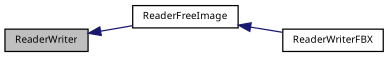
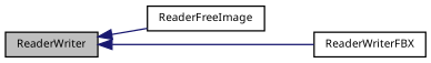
  digraph {
    rankdir=LR
    node [color=black fontname="FreeSans.ttf" fontsize=8 shape=record]
    edge [color=midnightblue dir=back fontname="FreeSans.ttf" fontsize=8 labelfontname="FreeSans.ttf" labelfontsize=8 style=solid]
    n1 [fillcolor=grey75 fontcolor=black height=0.2 label=ReaderWriter style=filled width=0.4]
    n2 [height=0.2 label=ReaderFreeImage width=0.4]
    n3 [height=0.2 label=ReaderWriterFBX width=0.4]
    n1 -> n2
-   n2 -> n3
+   n1 -> n3
  }
